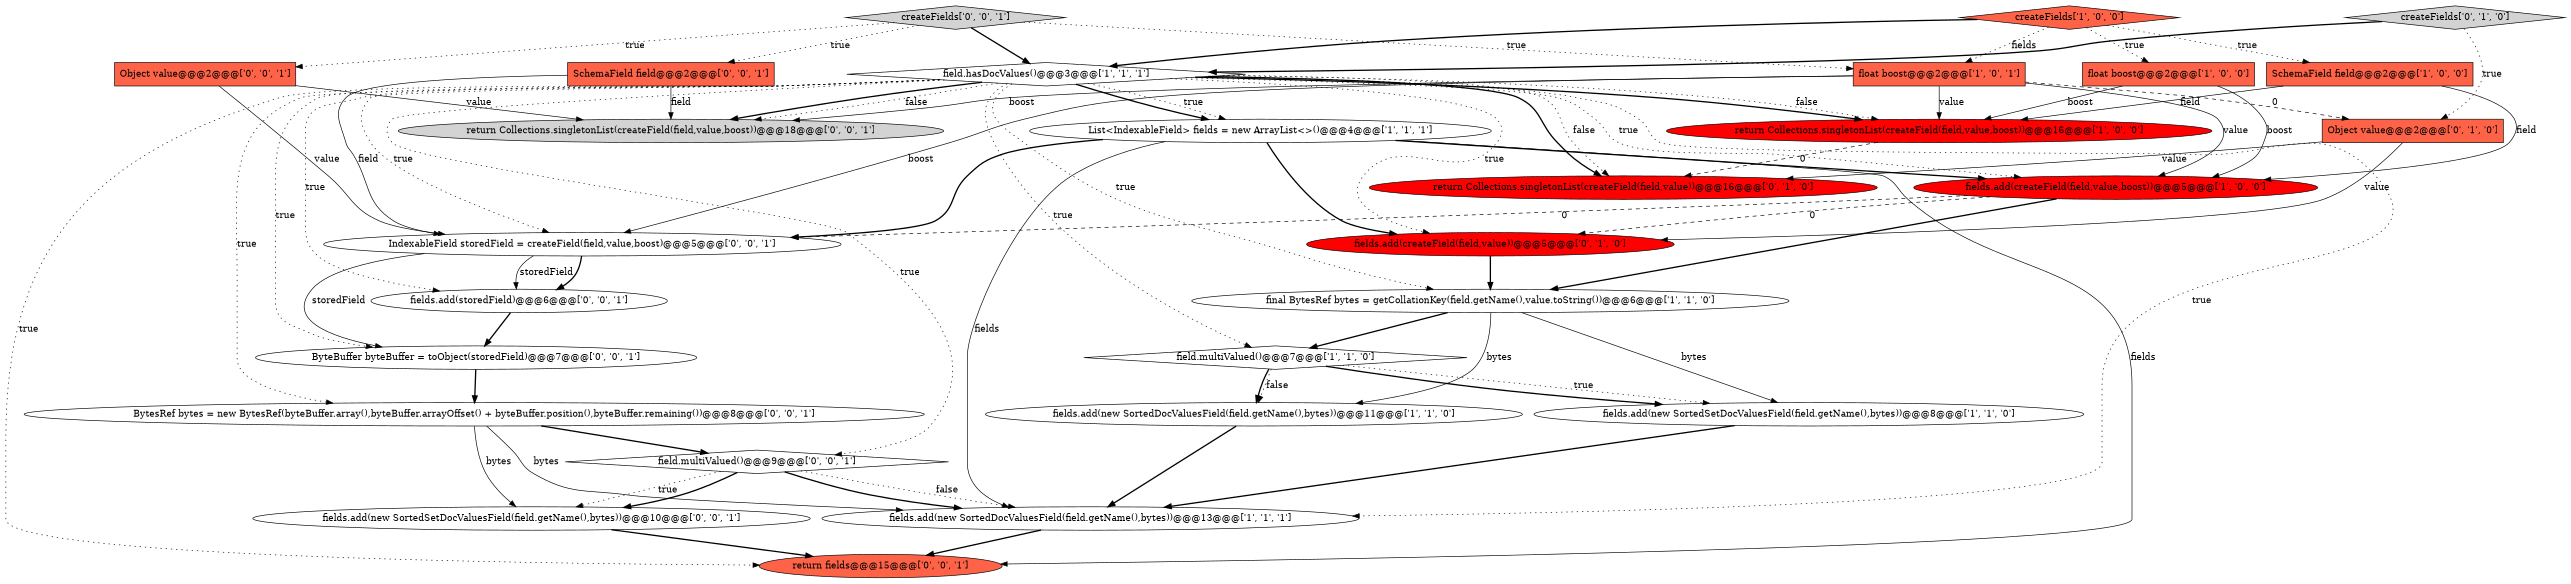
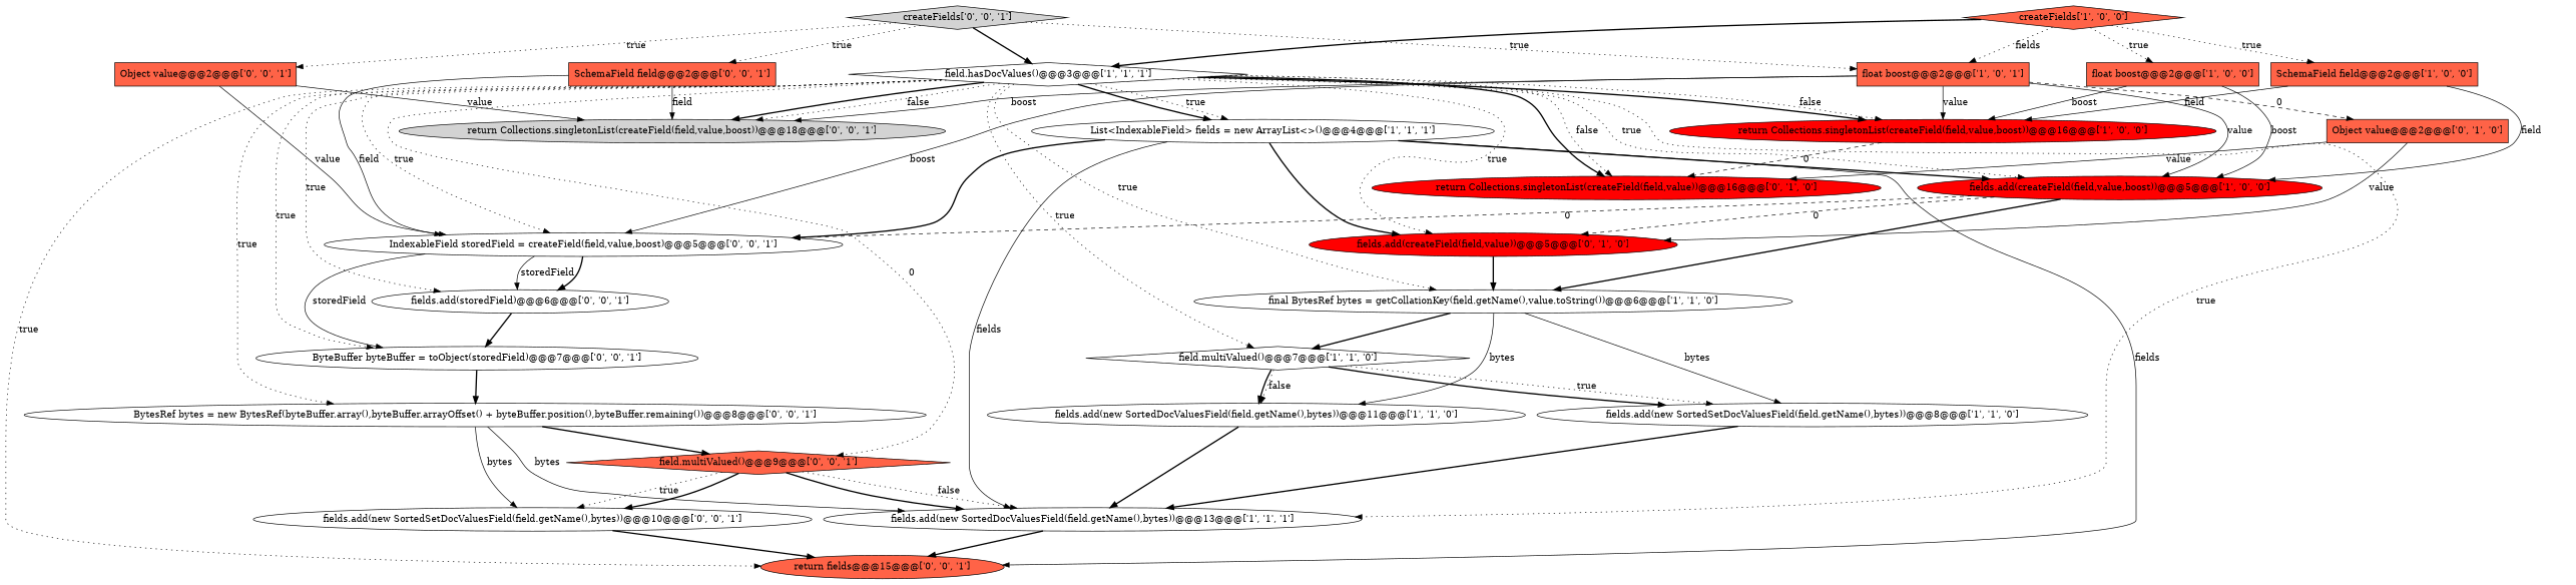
  digraph {
    node [fillcolor=white shape=ellipse style=filled]
    edge [style=dotted]
    n1 [fillcolor=tomato label="float boost@@@2@@@['1', '0', '0']" shape=box]
    n2 [fillcolor=red label="return Collections.singletonList(createField(field,value,boost))@@@16@@@['1', '0', '0']"]
    n3 [fillcolor=red label="fields.add(createField(field,value,boost))@@@5@@@['1', '0', '0']"]
    n4 [fillcolor=red label="return Collections.singletonList(createField(field,value))@@@16@@@['0', '1', '0']"]
    n5 [label="IndexableField storedField = createField(field,value,boost)@@@5@@@['0', '0', '1']"]
    n6 [fillcolor=red label="fields.add(createField(field,value))@@@5@@@['0', '1', '0']"]
    n7 [label="final BytesRef bytes = getCollationKey(field.getName(),value.toString())@@@6@@@['1', '1', '0']"]
    n8 [label="field.multiValued()@@@7@@@['1', '1', '0']" shape=diamond]
    n9 [label="fields.add(new SortedSetDocValuesField(field.getName(),bytes))@@@8@@@['1', '1', '0']"]
    n10 [label="fields.add(new SortedDocValuesField(field.getName(),bytes))@@@11@@@['1', '1', '0']"]
    n11 [label="fields.add(new SortedDocValuesField(field.getName(),bytes))@@@13@@@['1', '1', '1']"]
    n12 [fillcolor=tomato label="SchemaField field@@@2@@@['1', '0', '0']" shape=box]
    n13 [label="ByteBuffer byteBuffer = toObject(storedField)@@@7@@@['0', '0', '1']"]
    n14 [label="fields.add(storedField)@@@6@@@['0', '0', '1']"]
    n15 [label="BytesRef bytes = new BytesRef(byteBuffer.array(),byteBuffer.arrayOffset() + byteBuffer.position(),byteBuffer.remaining())@@@8@@@['0', '0', '1']"]
    n16 [fillcolor=tomato label="createFields['1', '0', '0']" shape=diamond]
    n17 [fillcolor=tomato label="float boost@@@2@@@['1', '0', '1']" shape=box]
    n18 [label="field.hasDocValues()@@@3@@@['1', '1', '1']" shape=diamond]
    n19 [fillcolor=lightgray label="return Collections.singletonList(createField(field,value,boost))@@@18@@@['0', '0', '1']"]
    n20 [fillcolor=tomato label="Object value@@@2@@@['0', '1', '0']" shape=box]
    n21 [fillcolor=tomato label="return fields@@@15@@@['0', '0', '1']"]
-   n22 [label="field.multiValued()@@@9@@@['0', '0', '1']" shape=diamond]
+   n22 [fillcolor=tomato label="field.multiValued()@@@9@@@['0', '0', '1']" shape=diamond]
    n23 [label="List<IndexableField> fields = new ArrayList<>()@@@4@@@['1', '1', '1']"]
    n24 [label="fields.add(new SortedSetDocValuesField(field.getName(),bytes))@@@10@@@['0', '0', '1']"]
    n25 [fillcolor=lightgray label="createFields['0', '0', '1']" shape=diamond]
    n26 [fillcolor=tomato label="Object value@@@2@@@['0', '0', '1']" shape=box]
    n27 [fillcolor=tomato label="SchemaField field@@@2@@@['0', '0', '1']" shape=box]
-   n28 [fillcolor=lightgray label="createFields['0', '1', '0']" shape=diamond]
    n1 -> n2 [label=boost style=solid]
    n1 -> n3 [label=boost style=solid]
    n2 -> n4 [label=0 style=dashed]
    n3 -> n5 [label=0 style=dashed]
    n3 -> n6 [label=0 style=dashed]
    n3 -> n7 [style=bold]
    n5 -> n13 [label=storedField style=solid]
    n5 -> n14 [label=storedField style=solid]
    n5 -> n14 [style=bold]
    n6 -> n7 [style=bold]
    n7 -> n8 [style=bold]
    n7 -> n9 [label=bytes style=solid]
    n7 -> n10 [label=bytes style=solid]
    n8 -> n9 [label=true]
    n8 -> n9 [style=bold]
    n8 -> n10 [style=bold]
    n8 -> n10 [label=false]
    n9 -> n11 [style=bold]
    n10 -> n11 [style=bold]
    n11 -> n21 [style=bold]
    n12 -> n2 [label=field style=solid]
    n12 -> n3 [label=field style=solid]
    n13 -> n15 [style=bold]
    n14 -> n13 [style=bold]
    n15 -> n11 [label=bytes style=solid]
    n15 -> n22 [style=bold]
    n15 -> n24 [label=bytes style=solid]
    n16 -> n1 [label=true]
    n16 -> n12 [label=true]
    n16 -> n17 [label=fields]
    n16 -> n18 [style=bold]
    n17 -> n2 [label=value style=solid]
    n17 -> n3 [label=value style=solid]
    n17 -> n5 [label=boost style=solid]
    n17 -> n19 [label=boost style=solid]
    n17 -> n20 [label=0 style=dashed]
    n18 -> n2 [style=bold]
    n18 -> n2 [label=false]
    n18 -> n3 [label=true]
    n18 -> n4 [label=false]
    n18 -> n4 [style=bold]
    n18 -> n5 [label=true]
    n18 -> n6 [label=true]
    n18 -> n7 [label=true]
    n18 -> n8 [label=true]
    n18 -> n11 [label=true]
    n18 -> n13 [label=true]
    n18 -> n14 [label=true]
    n18 -> n15 [label=true]
    n18 -> n19 [style=bold]
    n18 -> n19 [label=false]
    n18 -> n21 [label=true]
-   n18 -> n22 [label=true]
+   n18 -> n22 [label=0]
    n18 -> n23 [style=bold]
    n18 -> n23 [label=true]
    n20 -> n4 [label=value style=solid]
    n20 -> n6 [label=value style=solid]
    n22 -> n11 [style=bold]
    n22 -> n11 [label=false]
    n22 -> n24 [label=true]
    n22 -> n24 [style=bold]
    n23 -> n3 [style=bold]
    n23 -> n5 [style=bold]
    n23 -> n6 [style=bold]
    n23 -> n11 [label=fields style=solid]
    n23 -> n21 [label=fields style=solid]
    n24 -> n21 [style=bold]
    n25 -> n17 [label=true]
    n25 -> n18 [style=bold]
    n25 -> n26 [label=true]
    n25 -> n27 [label=true]
    n26 -> n5 [label=value style=solid]
    n26 -> n19 [label=value style=solid]
    n27 -> n5 [label=field style=solid]
    n27 -> n19 [label=field style=solid]
-   n28 -> n18 [style=bold]
-   n28 -> n20 [label=true]
  }
